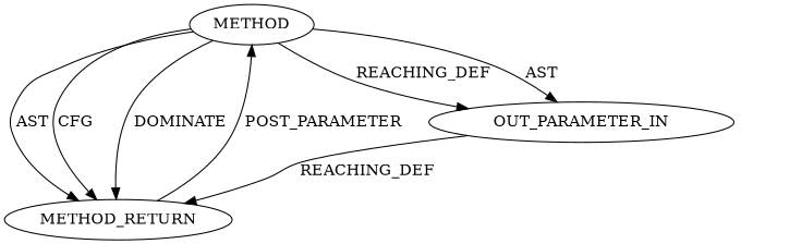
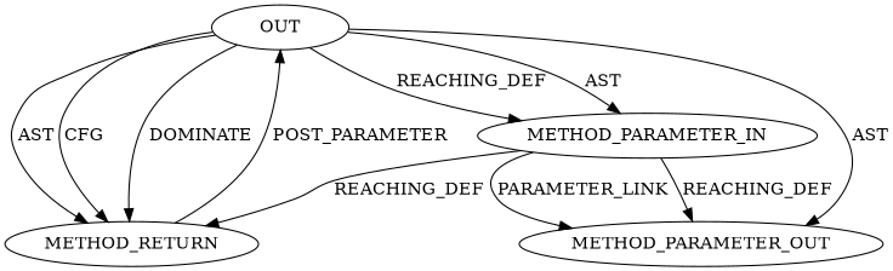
  digraph {
    node [CODE=p1 EVALUATION_STRATEGY=BY_VALUE NAME=p1 ORDER=1 TYPE_FULL_NAME=ANY]
-   n2 [AST_PARENT_FULL_NAME="<global>" AST_PARENT_TYPE=NAMESPACE_BLOCK CODE="<empty>" FILENAME="<empty>" FULL_NAME=skb_linearize IS_EXTERNAL=true NAME=skb_linearize ORDER=0 label=METHOD EVALUATION_STRATEGY="" TYPE_FULL_NAME=""]
+   n1 [INDEX=1 IS_VARIADIC=false label=METHOD_PARAMETER_OUT]
+   n2 [AST_PARENT_FULL_NAME="<global>" AST_PARENT_TYPE=NAMESPACE_BLOCK CODE="<empty>" FILENAME="<empty>" FULL_NAME=skb_linearize IS_EXTERNAL=true NAME=skb_linearize ORDER=0 label=OUT EVALUATION_STRATEGY="" TYPE_FULL_NAME=""]
    n3 [CODE=RET ORDER=2 label=METHOD_RETURN NAME=""]
-   n4 [INDEX=1 IS_VARIADIC=false label=OUT_PARAMETER_IN]
+   n4 [INDEX=1 IS_VARIADIC=false label=METHOD_PARAMETER_IN]
+   n2 -> n1 [label=AST]
    n2 -> n3 [label=CFG]
    n2 -> n3 [label=DOMINATE]
    n2 -> n3 [label=AST]
    n2 -> n4 [label=REACHING_DEF]
    n2 -> n4 [label=AST]
    n3 -> n2 [label=POST_PARAMETER]
+   n4 -> n1 [VARIABLE=p1 label=REACHING_DEF]
+   n4 -> n1 [label=PARAMETER_LINK]
    n4 -> n3 [VARIABLE=p1 label=REACHING_DEF]
  }
